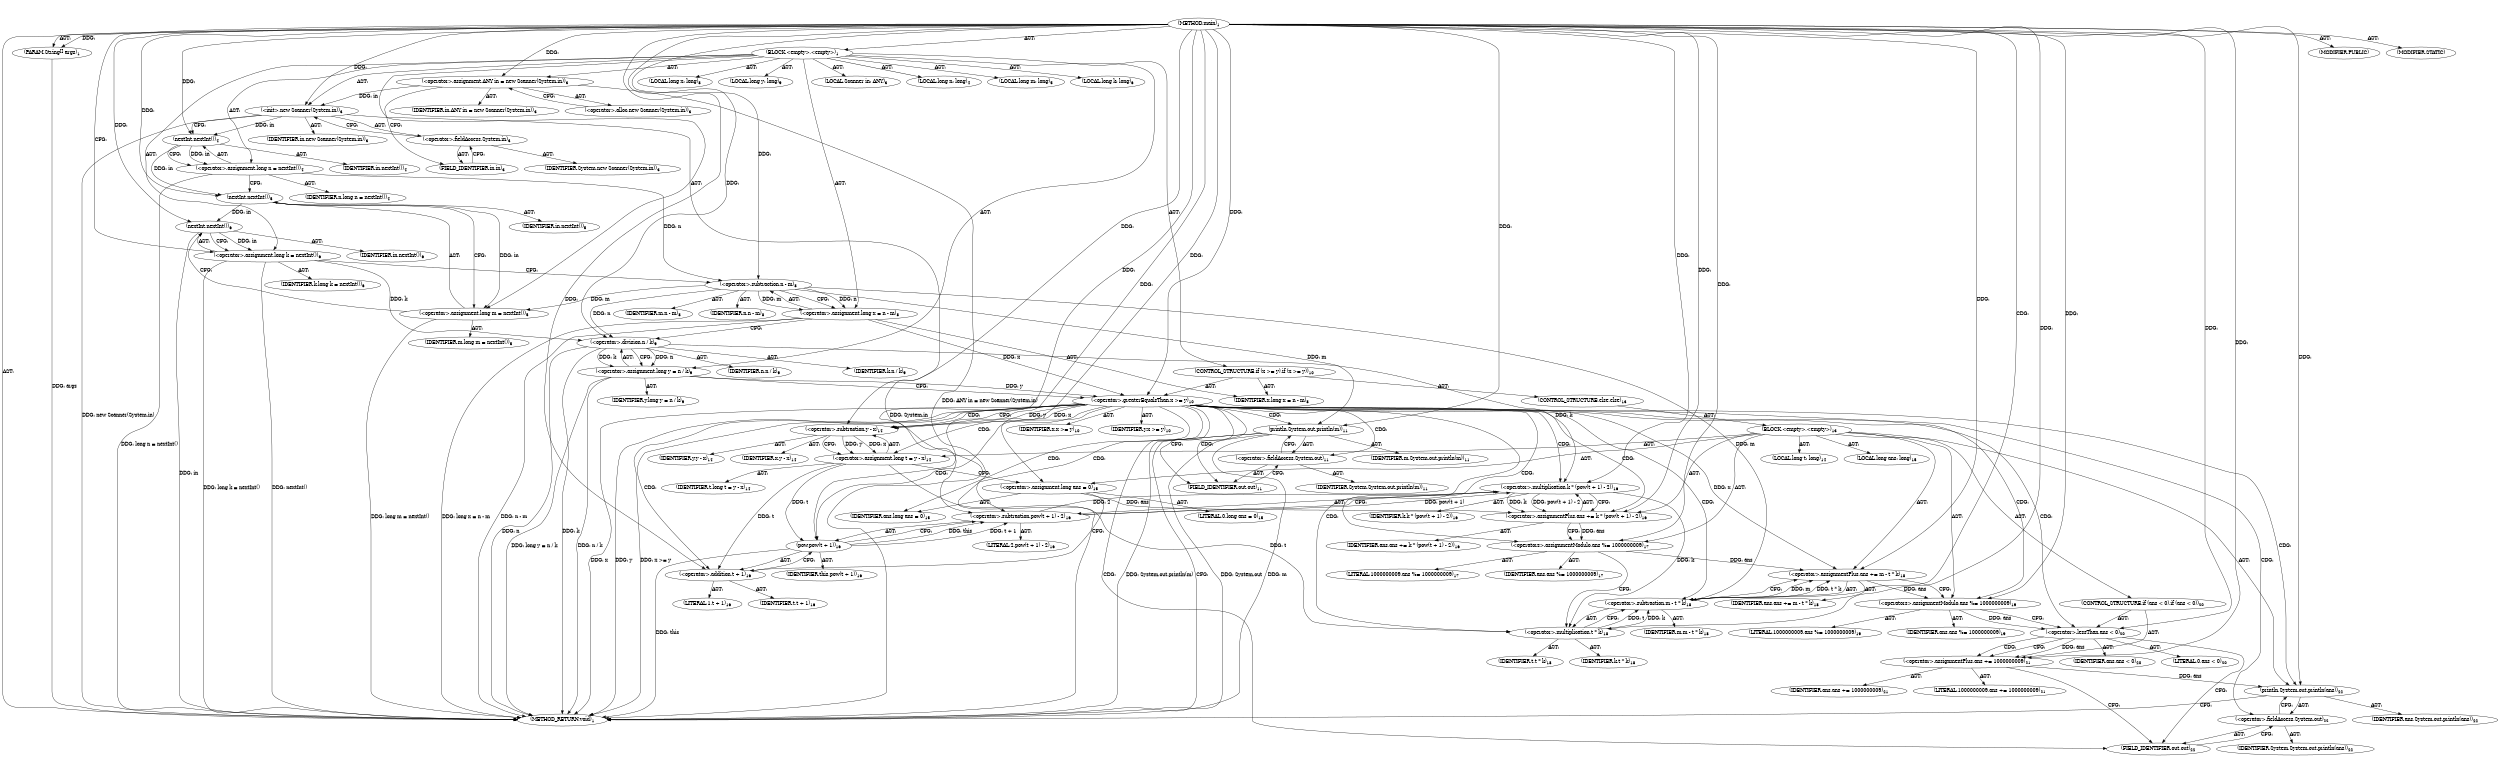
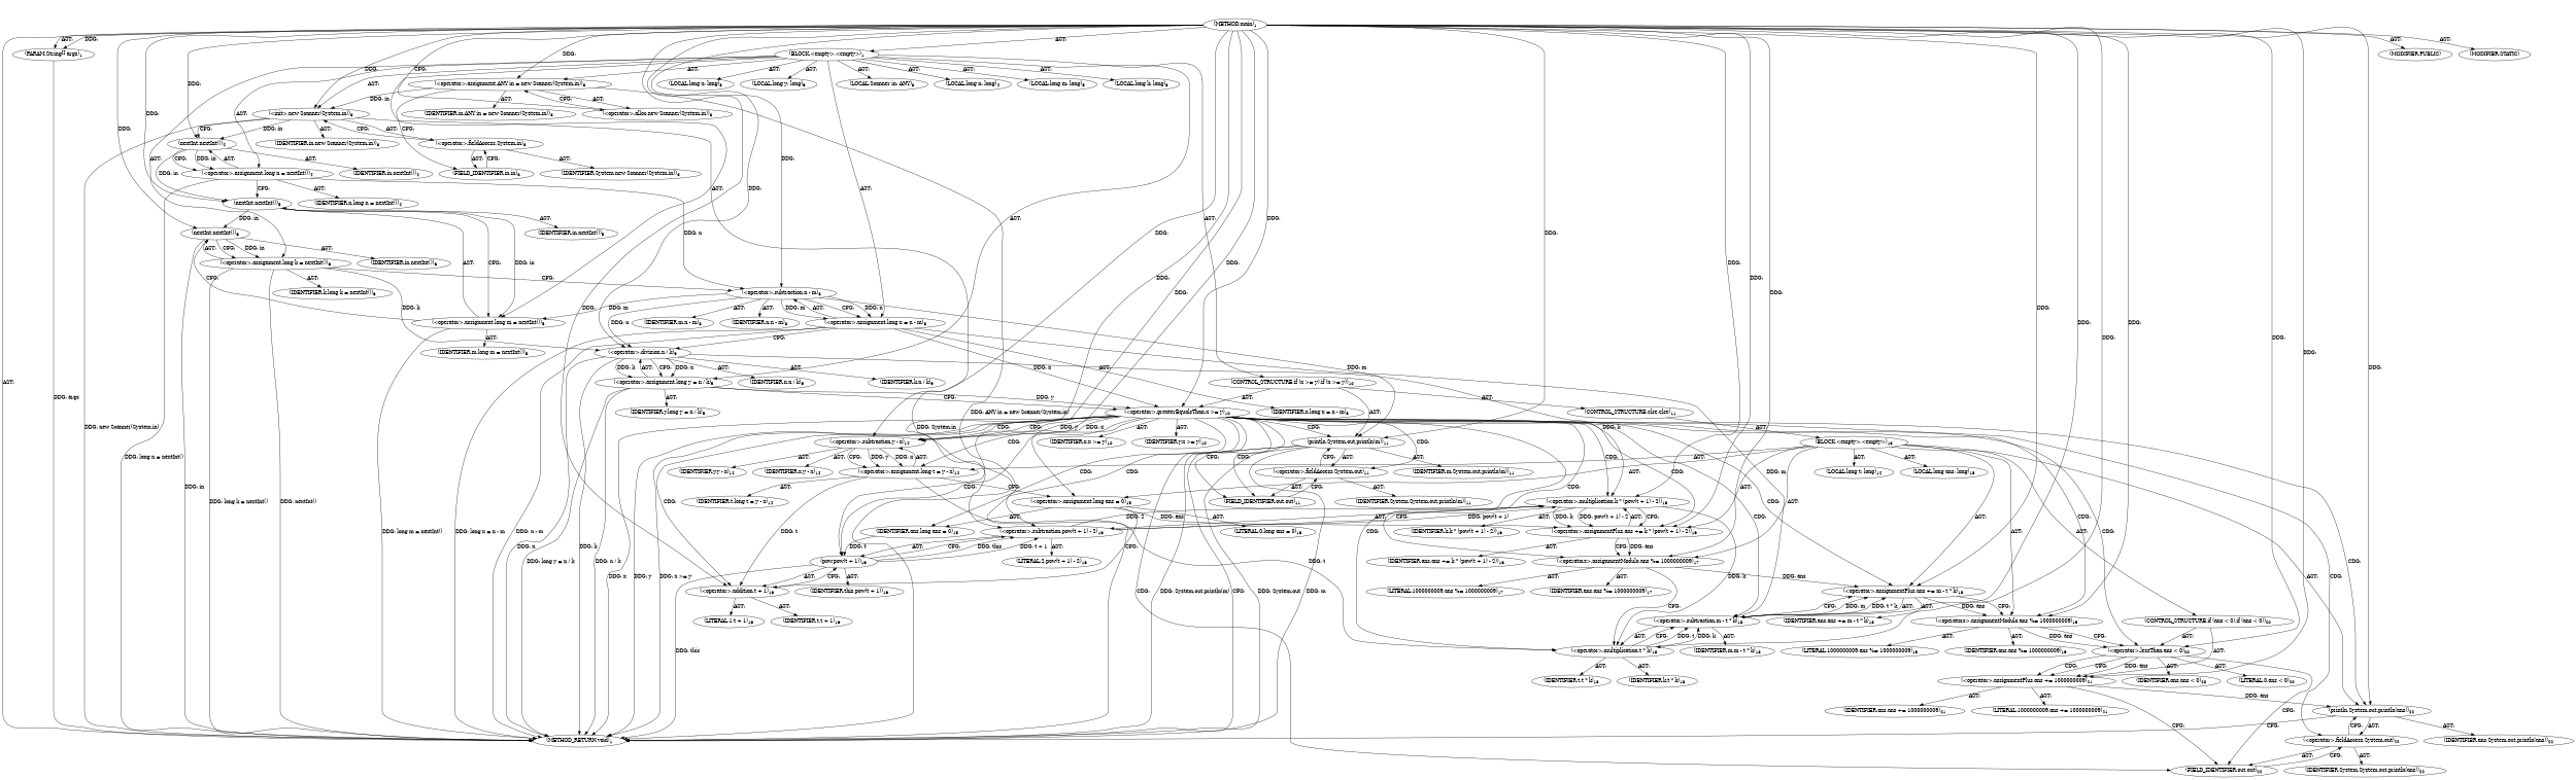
  digraph {
    n1 [label=<(METHOD,main)<SUB>1</SUB>>]
    n2 [label=<(PARAM,String[] args)<SUB>1</SUB>>]
    n3 [label=<(BLOCK,&lt;empty&gt;,&lt;empty&gt;)<SUB>1</SUB>>]
    n4 [label=<(&lt;operator&gt;.assignment,ANY in = new Scanner(System.in))<SUB>3</SUB>>]
    n5 [label=<(&lt;operator&gt;.alloc,new Scanner(System.in))<SUB>3</SUB>>]
    n6 [label=<(&lt;init&gt;,new Scanner(System.in))<SUB>3</SUB>>]
    n7 [label=<(nextInt,nextInt())<SUB>4</SUB>>]
    n8 [label=<(nextInt,nextInt())<SUB>5</SUB>>]
    n9 [label=<(nextInt,nextInt())<SUB>6</SUB>>]
    n10 [label=<(&lt;operator&gt;.subtraction,n - m)<SUB>8</SUB>>]
    n11 [label=<(&lt;operator&gt;.division,n / k)<SUB>9</SUB>>]
    n12 [label=<(&lt;operator&gt;.greaterEqualsThan,x &gt;= y)<SUB>10</SUB>>]
    n13 [label=<(println,System.out.println(m))<SUB>11</SUB>>]
    n14 [label=<(&lt;operator&gt;.subtraction,y - x)<SUB>14</SUB>>]
    n15 [label=<(&lt;operator&gt;.assignment,long ans = 0)<SUB>15</SUB>>]
    n16 [label=<(&lt;operator&gt;.assignmentPlus,ans += k * (pow(t + 1) - 2))<SUB>16</SUB>>]
    n17 [label=<(&lt;operator&gt;.multiplication,k * (pow(t + 1) - 2))<SUB>16</SUB>>]
    n18 [label=<(&lt;operator&gt;.subtraction,pow(t + 1) - 2)<SUB>16</SUB>>]
    n19 [label=<(pow,pow(t + 1))<SUB>16</SUB>>]
    n20 [label=<(&lt;operator&gt;.addition,t + 1)<SUB>16</SUB>>]
    n21 [label=<(&lt;operators&gt;.assignmentModulo,ans %= 1000000009)<SUB>17</SUB>>]
    n22 [label=<(&lt;operator&gt;.assignmentPlus,ans += m - t * k)<SUB>18</SUB>>]
    n23 [label=<(&lt;operator&gt;.subtraction,m - t * k)<SUB>18</SUB>>]
    n24 [label=<(&lt;operator&gt;.multiplication,t * k)<SUB>18</SUB>>]
    n25 [label=<(&lt;operators&gt;.assignmentModulo,ans %= 1000000009)<SUB>19</SUB>>]
    n26 [label=<(&lt;operator&gt;.lessThan,ans &lt; 0)<SUB>20</SUB>>]
    n27 [label=<(&lt;operator&gt;.assignmentPlus,ans += 1000000009)<SUB>21</SUB>>]
    n28 [label=<(println,System.out.println(ans))<SUB>22</SUB>>]
    n29 [label=<(MODIFIER,PUBLIC)>]
    n30 [label=<(MODIFIER,STATIC)>]
    n31 [label=<(METHOD_RETURN,void)<SUB>1</SUB>>]
    n32 [label=<(LOCAL,Scanner in: ANY)<SUB>3</SUB>>]
    n33 [label=<(LOCAL,long n: long)<SUB>4</SUB>>]
    n34 [label=<(&lt;operator&gt;.assignment,long n = nextInt())<SUB>4</SUB>>]
    n35 [label=<(LOCAL,long m: long)<SUB>5</SUB>>]
    n36 [label=<(&lt;operator&gt;.assignment,long m = nextInt())<SUB>5</SUB>>]
    n37 [label=<(LOCAL,long k: long)<SUB>6</SUB>>]
    n38 [label=<(&lt;operator&gt;.assignment,long k = nextInt())<SUB>6</SUB>>]
    n39 [label=<(LOCAL,long x: long)<SUB>8</SUB>>]
    n40 [label=<(&lt;operator&gt;.assignment,long x = n - m)<SUB>8</SUB>>]
    n41 [label=<(LOCAL,long y: long)<SUB>9</SUB>>]
    n42 [label=<(&lt;operator&gt;.assignment,long y = n / k)<SUB>9</SUB>>]
    n43 [label=<(CONTROL_STRUCTURE,if (x &gt;= y),if (x &gt;= y))<SUB>10</SUB>>]
    n44 [label=<(IDENTIFIER,in,ANY in = new Scanner(System.in))<SUB>3</SUB>>]
    n45 [label=<(FIELD_IDENTIFIER,in,in)<SUB>3</SUB>>]
    n46 [label=<(IDENTIFIER,in,new Scanner(System.in))<SUB>3</SUB>>]
    n47 [label=<(&lt;operator&gt;.fieldAccess,System.in)<SUB>3</SUB>>]
    n48 [label=<(IDENTIFIER,in,nextInt())<SUB>4</SUB>>]
    n49 [label=<(IDENTIFIER,in,nextInt())<SUB>5</SUB>>]
    n50 [label=<(IDENTIFIER,in,nextInt())<SUB>6</SUB>>]
    n51 [label=<(IDENTIFIER,n,n - m)<SUB>8</SUB>>]
    n52 [label=<(IDENTIFIER,m,n - m)<SUB>8</SUB>>]
    n53 [label=<(IDENTIFIER,n,n / k)<SUB>9</SUB>>]
    n54 [label=<(IDENTIFIER,k,n / k)<SUB>9</SUB>>]
    n55 [label=<(IDENTIFIER,x,x &gt;= y)<SUB>10</SUB>>]
    n56 [label=<(IDENTIFIER,y,x &gt;= y)<SUB>10</SUB>>]
    n57 [label=<(&lt;operator&gt;.fieldAccess,System.out)<SUB>11</SUB>>]
    n58 [label=<(FIELD_IDENTIFIER,out,out)<SUB>11</SUB>>]
    n59 [label=<(&lt;operator&gt;.assignment,long t = y - x)<SUB>14</SUB>>]
    n60 [label=<(&lt;operator&gt;.fieldAccess,System.out)<SUB>22</SUB>>]
    n61 [label=<(FIELD_IDENTIFIER,out,out)<SUB>22</SUB>>]
    n62 [label=<(IDENTIFIER,ans,long ans = 0)<SUB>15</SUB>>]
    n63 [label=<(IDENTIFIER,m,System.out.println(m))<SUB>11</SUB>>]
    n64 [label=<(IDENTIFIER,y,y - x)<SUB>14</SUB>>]
    n65 [label=<(IDENTIFIER,x,y - x)<SUB>14</SUB>>]
    n66 [label=<(LITERAL,0,long ans = 0)<SUB>15</SUB>>]
    n67 [label=<(IDENTIFIER,ans,ans += k * (pow(t + 1) - 2))<SUB>16</SUB>>]
    n68 [label=<(IDENTIFIER,k,k * (pow(t + 1) - 2))<SUB>16</SUB>>]
    n69 [label=<(LITERAL,2,pow(t + 1) - 2)<SUB>16</SUB>>]
    n70 [label=<(IDENTIFIER,this,pow(t + 1))<SUB>16</SUB>>]
    n71 [label=<(IDENTIFIER,t,t + 1)<SUB>16</SUB>>]
    n72 [label=<(LITERAL,1,t + 1)<SUB>16</SUB>>]
    n73 [label=<(IDENTIFIER,ans,ans %= 1000000009)<SUB>17</SUB>>]
    n74 [label=<(LITERAL,1000000009,ans %= 1000000009)<SUB>17</SUB>>]
    n75 [label=<(IDENTIFIER,ans,ans += m - t * k)<SUB>18</SUB>>]
    n76 [label=<(IDENTIFIER,m,m - t * k)<SUB>18</SUB>>]
    n77 [label=<(IDENTIFIER,t,t * k)<SUB>18</SUB>>]
    n78 [label=<(IDENTIFIER,k,t * k)<SUB>18</SUB>>]
    n79 [label=<(IDENTIFIER,ans,ans %= 1000000009)<SUB>19</SUB>>]
    n80 [label=<(LITERAL,1000000009,ans %= 1000000009)<SUB>19</SUB>>]
    n81 [label=<(IDENTIFIER,ans,ans &lt; 0)<SUB>20</SUB>>]
    n82 [label=<(LITERAL,0,ans &lt; 0)<SUB>20</SUB>>]
    n83 [label=<(IDENTIFIER,ans,ans += 1000000009)<SUB>21</SUB>>]
    n84 [label=<(LITERAL,1000000009,ans += 1000000009)<SUB>21</SUB>>]
    n85 [label=<(IDENTIFIER,ans,System.out.println(ans))<SUB>22</SUB>>]
    n86 [label=<(IDENTIFIER,n,long n = nextInt())<SUB>4</SUB>>]
    n87 [label=<(IDENTIFIER,m,long m = nextInt())<SUB>5</SUB>>]
    n88 [label=<(IDENTIFIER,k,long k = nextInt())<SUB>6</SUB>>]
    n89 [label=<(IDENTIFIER,x,long x = n - m)<SUB>8</SUB>>]
    n90 [label=<(IDENTIFIER,y,long y = n / k)<SUB>9</SUB>>]
-   n91 [label=<(CONTROL_STRUCTURE,else,else)<SUB>13</SUB>>]
+   n91 [label=<(CONTROL_STRUCTURE,else,else)<SUB>11</SUB>>]
    n92 [label=<(IDENTIFIER,System,new Scanner(System.in))<SUB>3</SUB>>]
    n93 [label=<(BLOCK,&lt;empty&gt;,&lt;empty&gt;)<SUB>13</SUB>>]
    n94 [label=<(IDENTIFIER,System,System.out.println(m))<SUB>11</SUB>>]
    n95 [label=<(IDENTIFIER,t,long t = y - x)<SUB>14</SUB>>]
    n96 [label=<(IDENTIFIER,System,System.out.println(ans))<SUB>22</SUB>>]
    n97 [label=<(LOCAL,long t: long)<SUB>14</SUB>>]
    n98 [label=<(LOCAL,long ans: long)<SUB>15</SUB>>]
    n99 [label=<(CONTROL_STRUCTURE,if (ans &lt; 0),if (ans &lt; 0))<SUB>20</SUB>>]
    n1 -> n2 [label="AST: "]
    n1 -> n2 [label="DDG: "]
    n1 -> n3 [label="AST: "]
    n1 -> n4 [label="DDG: "]
-   n1 -> n38 [label="CFG: "]
+   n1 -> n5 [label="CFG: "]
    n1 -> n6 [label="DDG: "]
    n1 -> n7 [label="DDG: "]
    n1 -> n8 [label="DDG: "]
    n1 -> n9 [label="DDG: "]
    n1 -> n10 [label="DDG: "]
    n1 -> n11 [label="DDG: "]
    n1 -> n12 [label="DDG: "]
    n1 -> n13 [label="DDG: "]
    n1 -> n14 [label="DDG: "]
    n1 -> n15 [label="DDG: "]
    n1 -> n16 [label="DDG: "]
    n1 -> n17 [label="DDG: "]
    n1 -> n18 [label="DDG: "]
    n1 -> n19 [label="DDG: "]
    n1 -> n20 [label="DDG: "]
    n1 -> n21 [label="DDG: "]
    n1 -> n22 [label="DDG: "]
-   n1 -> n23 [label="CDG: "]
+   n1 -> n23 [label="DDG: "]
    n1 -> n24 [label="DDG: "]
    n1 -> n25 [label="DDG: "]
    n1 -> n26 [label="DDG: "]
    n1 -> n27 [label="DDG: "]
    n1 -> n28 [label="DDG: "]
    n1 -> n29 [label="AST: "]
    n1 -> n30 [label="AST: "]
    n1 -> n31 [label="AST: "]
    n2 -> n31 [label="DDG: args"]
    n3 -> n4 [label="AST: "]
    n3 -> n6 [label="AST: "]
    n3 -> n32 [label="AST: "]
    n3 -> n33 [label="AST: "]
    n3 -> n34 [label="AST: "]
    n3 -> n35 [label="AST: "]
    n3 -> n36 [label="AST: "]
    n3 -> n37 [label="AST: "]
    n3 -> n38 [label="AST: "]
    n3 -> n39 [label="AST: "]
    n3 -> n40 [label="AST: "]
    n3 -> n41 [label="AST: "]
    n3 -> n42 [label="AST: "]
    n3 -> n43 [label="AST: "]
    n4 -> n5 [label="AST: "]
    n4 -> n6 [label="DDG: in"]
    n4 -> n31 [label="DDG: ANY in = new Scanner(System.in)"]
    n4 -> n44 [label="AST: "]
    n4 -> n45 [label="CFG: "]
    n5 -> n4 [label="CFG: "]
    n6 -> n7 [label="CFG: "]
    n6 -> n7 [label="DDG: in"]
    n6 -> n31 [label="DDG: System.in"]
    n6 -> n31 [label="DDG: new Scanner(System.in)"]
    n6 -> n46 [label="AST: "]
    n6 -> n47 [label="AST: "]
    n7 -> n8 [label="DDG: in"]
    n7 -> n34 [label="CFG: "]
    n7 -> n34 [label="DDG: in"]
    n7 -> n48 [label="AST: "]
    n8 -> n9 [label="DDG: in"]
    n8 -> n36 [label="CFG: "]
    n8 -> n36 [label="DDG: in"]
    n8 -> n49 [label="AST: "]
    n9 -> n31 [label="DDG: in"]
    n9 -> n38 [label="CFG: "]
    n9 -> n38 [label="DDG: in"]
    n9 -> n50 [label="AST: "]
    n10 -> n11 [label="DDG: n"]
    n10 -> n13 [label="DDG: m"]
-   n10 -> n23 [label="DDG: m"]
+   n40 -> n23 [label="DDG: m"]
    n10 -> n36 [label="DDG: m"]
    n10 -> n40 [label="CFG: "]
    n10 -> n40 [label="DDG: n"]
    n10 -> n40 [label="DDG: m"]
    n10 -> n51 [label="AST: "]
    n10 -> n52 [label="AST: "]
    n11 -> n17 [label="DDG: k"]
    n11 -> n31 [label="DDG: n"]
    n11 -> n31 [label="DDG: k"]
    n11 -> n42 [label="CFG: "]
    n11 -> n42 [label="DDG: n"]
    n11 -> n42 [label="DDG: k"]
    n11 -> n53 [label="AST: "]
    n11 -> n54 [label="AST: "]
    n12 -> n13 [label="CDG: "]
    n12 -> n14 [label="CFG: "]
    n12 -> n14 [label="DDG: y"]
    n12 -> n14 [label="DDG: x"]
    n12 -> n14 [label="CDG: "]
    n12 -> n16 [label="CDG: "]
    n12 -> n17 [label="CDG: "]
    n12 -> n18 [label="CDG: "]
    n12 -> n19 [label="CDG: "]
    n12 -> n20 [label="CDG: "]
    n12 -> n21 [label="CDG: "]
-   n12 -> n22 [label="DDG: x"]
+   n12 -> n22 [label="CDG: "]
    n12 -> n23 [label="CDG: "]
    n12 -> n24 [label="CDG: "]
    n12 -> n25 [label="CDG: "]
    n12 -> n26 [label="CDG: "]
    n12 -> n28 [label="CDG: "]
    n12 -> n31 [label="DDG: x"]
    n12 -> n31 [label="DDG: y"]
    n12 -> n31 [label="DDG: x &gt;= y"]
    n12 -> n55 [label="AST: "]
    n12 -> n56 [label="AST: "]
    n12 -> n57 [label="CDG: "]
    n12 -> n58 [label="CFG: "]
    n12 -> n58 [label="CDG: "]
    n12 -> n59 [label="CDG: "]
    n12 -> n60 [label="CDG: "]
    n12 -> n61 [label="CDG: "]
    n12 -> n62 [label="CDG: "]
    n13 -> n31 [label="CFG: "]
    n13 -> n31 [label="DDG: System.out"]
    n13 -> n31 [label="DDG: m"]
    n13 -> n31 [label="DDG: System.out.println(m)"]
    n13 -> n57 [label="AST: "]
    n13 -> n63 [label="AST: "]
    n14 -> n59 [label="CFG: "]
    n14 -> n59 [label="DDG: y"]
    n14 -> n59 [label="DDG: x"]
    n14 -> n64 [label="AST: "]
    n14 -> n65 [label="AST: "]
    n15 -> n16 [label="DDG: ans"]
    n15 -> n20 [label="CFG: "]
    n15 -> n62 [label="AST: "]
    n15 -> n66 [label="AST: "]
    n16 -> n17 [label="AST: "]
    n16 -> n21 [label="CFG: "]
    n16 -> n21 [label="DDG: ans"]
    n16 -> n67 [label="AST: "]
    n17 -> n16 [label="CFG: "]
    n17 -> n16 [label="DDG: k"]
    n17 -> n16 [label="DDG: pow(t + 1) - 2"]
    n17 -> n18 [label="AST: "]
    n17 -> n24 [label="DDG: k"]
    n17 -> n68 [label="AST: "]
    n18 -> n17 [label="CFG: "]
    n18 -> n17 [label="DDG: pow(t + 1)"]
    n18 -> n17 [label="DDG: 2"]
    n18 -> n19 [label="AST: "]
    n18 -> n69 [label="AST: "]
    n19 -> n18 [label="CFG: "]
    n19 -> n18 [label="DDG: this"]
    n19 -> n18 [label="DDG: t + 1"]
    n19 -> n20 [label="AST: "]
    n19 -> n31 [label="DDG: this"]
    n19 -> n70 [label="AST: "]
    n20 -> n19 [label="CFG: "]
    n20 -> n71 [label="AST: "]
    n20 -> n72 [label="AST: "]
    n21 -> n22 [label="DDG: ans"]
    n21 -> n24 [label="CFG: "]
    n21 -> n73 [label="AST: "]
    n21 -> n74 [label="AST: "]
    n22 -> n23 [label="AST: "]
    n22 -> n25 [label="CFG: "]
    n22 -> n25 [label="DDG: ans"]
    n22 -> n75 [label="AST: "]
    n23 -> n22 [label="CFG: "]
    n23 -> n22 [label="DDG: m"]
    n23 -> n22 [label="DDG: t * k"]
    n23 -> n24 [label="AST: "]
    n23 -> n76 [label="AST: "]
    n24 -> n23 [label="CFG: "]
    n24 -> n23 [label="DDG: t"]
    n24 -> n23 [label="DDG: k"]
    n24 -> n77 [label="AST: "]
    n24 -> n78 [label="AST: "]
    n25 -> n26 [label="CFG: "]
    n25 -> n26 [label="DDG: ans"]
    n25 -> n79 [label="AST: "]
    n25 -> n80 [label="AST: "]
    n26 -> n27 [label="CFG: "]
    n26 -> n27 [label="DDG: ans"]
    n26 -> n27 [label="CDG: "]
    n26 -> n61 [label="CFG: "]
    n26 -> n81 [label="AST: "]
    n26 -> n82 [label="AST: "]
    n27 -> n28 [label="DDG: ans"]
    n27 -> n61 [label="CFG: "]
    n27 -> n83 [label="AST: "]
    n27 -> n84 [label="AST: "]
    n28 -> n31 [label="CFG: "]
    n28 -> n60 [label="AST: "]
    n28 -> n85 [label="AST: "]
    n34 -> n7 [label="AST: "]
    n34 -> n8 [label="CFG: "]
    n34 -> n10 [label="DDG: n"]
    n34 -> n31 [label="DDG: long n = nextInt()"]
    n34 -> n86 [label="AST: "]
    n36 -> n8 [label="AST: "]
    n36 -> n9 [label="CFG: "]
    n36 -> n31 [label="DDG: long m = nextInt()"]
    n36 -> n87 [label="AST: "]
    n38 -> n9 [label="AST: "]
    n38 -> n10 [label="CFG: "]
    n38 -> n11 [label="DDG: k"]
    n38 -> n31 [label="DDG: nextInt()"]
    n38 -> n31 [label="DDG: long k = nextInt()"]
    n38 -> n88 [label="AST: "]
    n40 -> n10 [label="AST: "]
    n40 -> n11 [label="CFG: "]
    n40 -> n12 [label="DDG: x"]
    n40 -> n31 [label="DDG: n - m"]
    n40 -> n31 [label="DDG: long x = n - m"]
    n40 -> n89 [label="AST: "]
    n42 -> n11 [label="AST: "]
    n42 -> n12 [label="CFG: "]
    n42 -> n12 [label="DDG: y"]
    n42 -> n31 [label="DDG: n / k"]
    n42 -> n31 [label="DDG: long y = n / k"]
    n42 -> n90 [label="AST: "]
    n43 -> n12 [label="AST: "]
-   n43 -> n89 [label="AST: "]
+   n43 -> n13 [label="AST: "]
    n43 -> n91 [label="AST: "]
    n45 -> n47 [label="CFG: "]
    n47 -> n6 [label="CFG: "]
    n47 -> n45 [label="AST: "]
    n47 -> n92 [label="AST: "]
    n57 -> n13 [label="CFG: "]
    n57 -> n58 [label="AST: "]
    n57 -> n94 [label="AST: "]
    n58 -> n57 [label="CFG: "]
    n59 -> n14 [label="AST: "]
    n59 -> n15 [label="CFG: "]
-   n59 -> n19 [label="DDG: t"]
+   n62 -> n19 [label="DDG: t"]
    n59 -> n20 [label="DDG: t"]
    n59 -> n24 [label="DDG: t"]
    n59 -> n95 [label="AST: "]
    n60 -> n28 [label="CFG: "]
    n60 -> n61 [label="AST: "]
    n60 -> n96 [label="AST: "]
    n61 -> n60 [label="CFG: "]
    n91 -> n93 [label="AST: "]
    n93 -> n15 [label="AST: "]
    n93 -> n16 [label="AST: "]
    n93 -> n21 [label="AST: "]
    n93 -> n22 [label="AST: "]
    n93 -> n25 [label="AST: "]
    n93 -> n28 [label="AST: "]
    n93 -> n59 [label="AST: "]
    n93 -> n97 [label="AST: "]
    n93 -> n98 [label="AST: "]
    n93 -> n99 [label="AST: "]
    n99 -> n26 [label="AST: "]
    n99 -> n27 [label="AST: "]
  }
